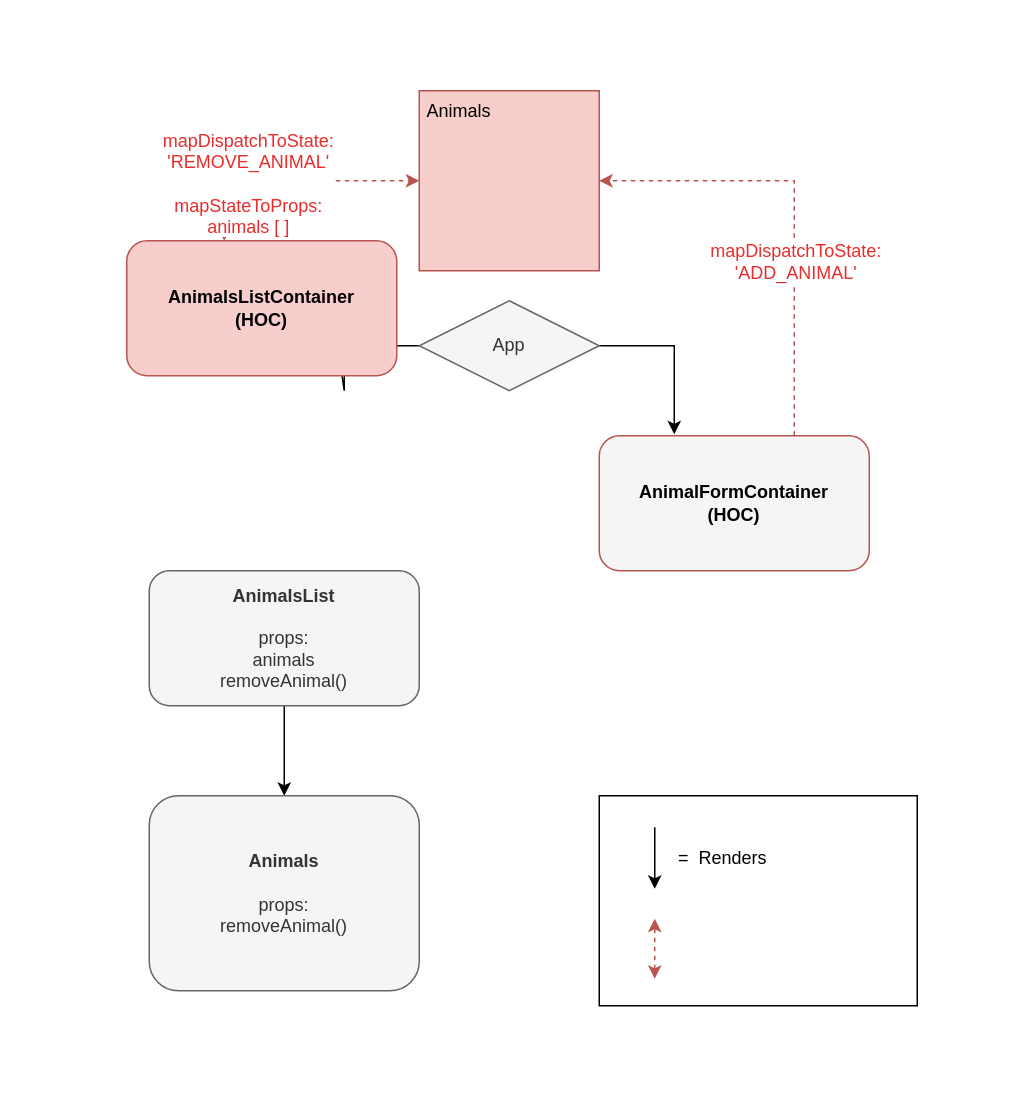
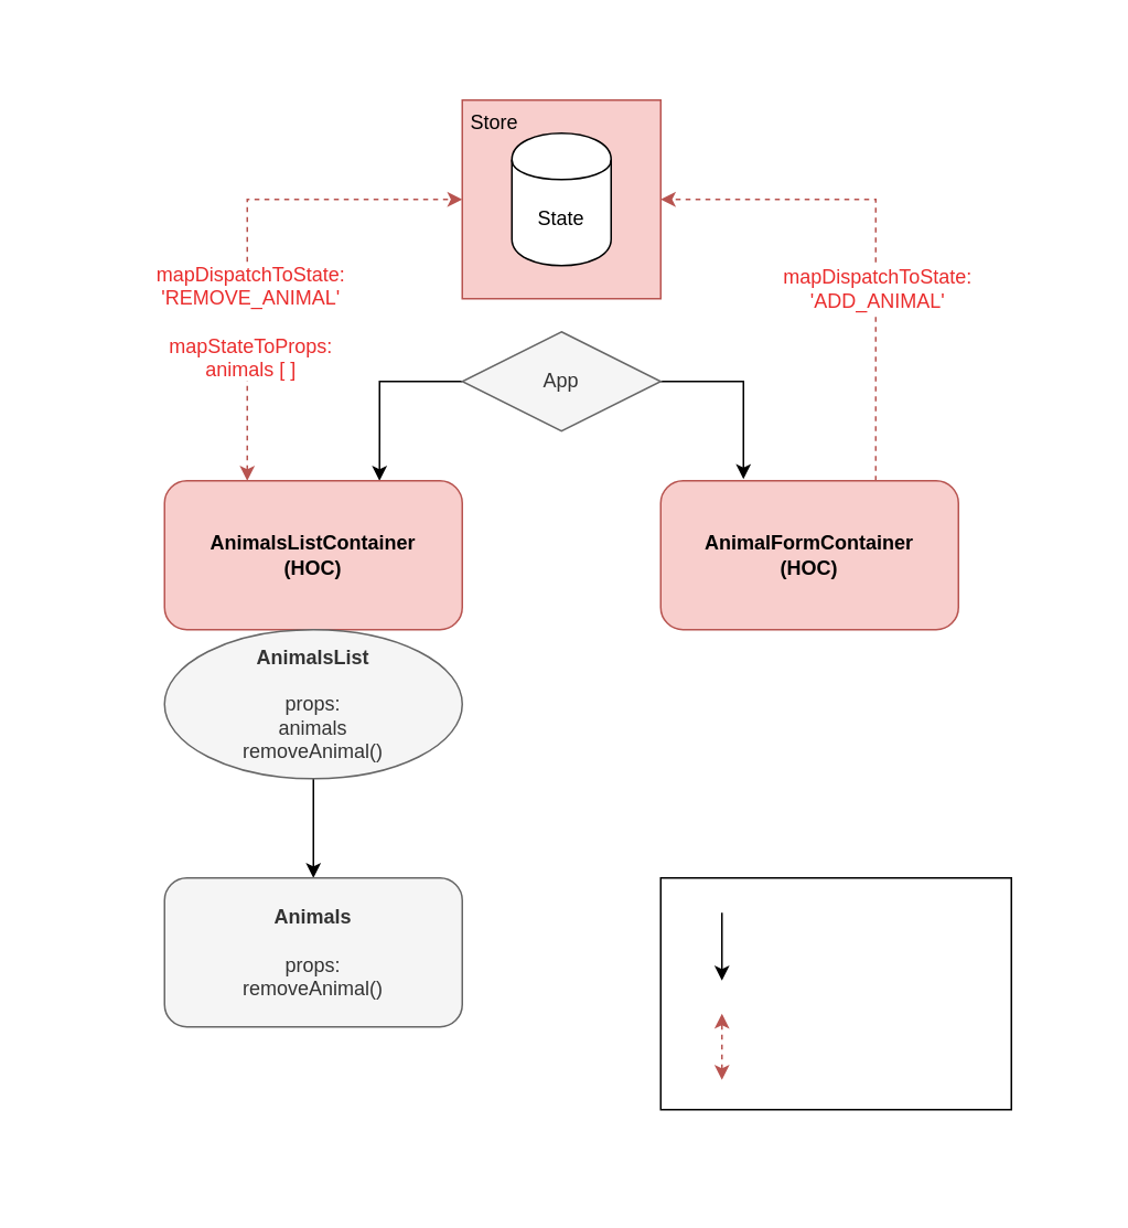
  <mxCell id="0" />
  <mxCell id="1" parent="0" />
  <mxCell id="2" value="" style="rounded=0;whiteSpace=wrap;html=1;align=left;strokeColor=none;" parent="1" vertex="1"><mxGeometry x="20" y="20" width="640" height="700" as="geometry" /></mxCell>
  <mxCell id="3" value="" style="rounded=0;whiteSpace=wrap;html=1;align=left;" parent="1" vertex="1"><mxGeometry x="399" y="530" width="212" height="140" as="geometry" /></mxCell>
- <mxCell id="4" value="&amp;nbsp;Animals" style="rounded=0;whiteSpace=wrap;html=1;align=left;verticalAlign=top;fillColor=#f8cecc;strokeColor=#b85450;" parent="1" vertex="1"><mxGeometry x="279" y="60" width="120" height="120" as="geometry" /></mxCell>
+ <mxCell id="4" value="&amp;nbsp;Store" style="rounded=0;whiteSpace=wrap;html=1;align=left;verticalAlign=top;fillColor=#f8cecc;strokeColor=#b85450;" parent="1" vertex="1"><mxGeometry x="279" y="60" width="120" height="120" as="geometry" /></mxCell>
  <mxCell id="5" value="" style="rounded=0;orthogonalLoop=1;jettySize=auto;html=1;exitX=1;exitY=0.5;exitDx=0;exitDy=0;" parent="1" source="7" edge="1"><mxGeometry relative="1" as="geometry"><mxPoint x="449" y="289" as="targetPoint" /><Array as="points"><mxPoint x="449" y="230" /></Array></mxGeometry></mxCell>
  <mxCell id="6" value="" style="edgeStyle=none;rounded=0;orthogonalLoop=1;jettySize=auto;html=1;entryX=0.722;entryY=0;entryDx=0;entryDy=0;entryPerimeter=0;" parent="1" source="7" target="10" edge="1"><mxGeometry relative="1" as="geometry"><mxPoint x="229" y="280" as="targetPoint" /><Array as="points"><mxPoint x="229" y="230" /><mxPoint x="229" y="260" /></Array></mxGeometry></mxCell>
  <mxCell id="7" value="App" style="rhombus;whiteSpace=wrap;html=1;fillColor=#f5f5f5;strokeColor=#666666;fontColor=#333333;" parent="1" vertex="1"><mxGeometry x="279" y="200" width="120" height="60" as="geometry" /></mxCell>
  <mxCell id="8" value="" style="edgeStyle=orthogonalEdgeStyle;rounded=0;orthogonalLoop=1;jettySize=auto;html=1;entryX=0;entryY=0.5;entryDx=0;entryDy=0;dashed=1;startArrow=classic;startFill=1;fillColor=#f8cecc;strokeColor=#b85450;" parent="1" source="10" target="4" edge="1"><mxGeometry relative="1" as="geometry"><mxPoint x="189" y="210" as="targetPoint" /><Array as="points"><mxPoint x="149" y="120" /></Array></mxGeometry></mxCell>
  <mxCell id="9" value="&lt;font color=&quot;#ea2c2c&quot;&gt;mapDispatchToState:&lt;br&gt;'REMOVE_ANIMAL'&lt;br&gt;&lt;br&gt;mapStateToProps:&lt;br&gt;animals [ ]&lt;/font&gt;&lt;span&gt;&lt;br&gt;&lt;/span&gt;" style="text;html=1;resizable=0;points=[];align=center;verticalAlign=middle;labelBackgroundColor=#ffffff;" parent="8" vertex="1" connectable="0"><mxGeometry x="-0.352" y="-1" relative="1" as="geometry"><mxPoint as="offset" /></mxGeometry></mxCell>
- <mxCell id="10" value="&lt;b&gt;AnimalsListContainer&lt;br&gt;(HOC)&lt;br&gt;&lt;/b&gt;" style="rounded=1;whiteSpace=wrap;html=1;fillColor=#f8cecc;strokeColor=#b85450;" parent="1" vertex="1"><mxGeometry x="84" y="160" width="180" height="90" as="geometry" /></mxCell>
+ <mxCell id="10" value="&lt;b&gt;AnimalsListContainer&lt;br&gt;(HOC)&lt;br&gt;&lt;/b&gt;" style="rounded=1;whiteSpace=wrap;html=1;fillColor=#f8cecc;strokeColor=#b85450;" parent="1" vertex="1"><mxGeometry x="99" y="290" width="180" height="90" as="geometry" /></mxCell>
  <mxCell id="11" value="" style="edgeStyle=orthogonalEdgeStyle;rounded=0;orthogonalLoop=1;jettySize=auto;html=1;entryX=1;entryY=0.5;entryDx=0;entryDy=0;dashed=1;fillColor=#f8cecc;strokeColor=#b85450;" parent="1" source="13" target="4" edge="1"><mxGeometry relative="1" as="geometry"><mxPoint x="489" y="210" as="targetPoint" /><Array as="points"><mxPoint x="529" y="120" /></Array></mxGeometry></mxCell>
  <mxCell id="12" value="&lt;font color=&quot;#ea2c2c&quot;&gt;mapDispatchToState:&lt;br&gt;'ADD_ANIMAL'&lt;/font&gt;&lt;br&gt;" style="text;html=1;resizable=0;points=[];align=center;verticalAlign=middle;labelBackgroundColor=#ffffff;" parent="11" vertex="1" connectable="0"><mxGeometry x="-0.275" relative="1" as="geometry"><mxPoint y="-8" as="offset" /></mxGeometry></mxCell>
- <mxCell id="13" value="&lt;b&gt;AnimalFormContainer&lt;br&gt;(HOC)&lt;br&gt;&lt;/b&gt;" style="rounded=1;whiteSpace=wrap;html=1;fillColor=#f5f5f5;strokeColor=#b85450;" parent="1" vertex="1"><mxGeometry x="399" y="290" width="180" height="90" as="geometry" /></mxCell>
+ <mxCell id="13" value="&lt;b&gt;AnimalFormContainer&lt;br&gt;(HOC)&lt;br&gt;&lt;/b&gt;" style="rounded=1;whiteSpace=wrap;html=1;fillColor=#f8cecc;strokeColor=#b85450;" parent="1" vertex="1"><mxGeometry x="399" y="290" width="180" height="90" as="geometry" /></mxCell>
+ <mxCell id="14" value="State" style="shape=cylinder;whiteSpace=wrap;html=1;boundedLbl=1;backgroundOutline=1;" parent="1" vertex="1"><mxGeometry x="309" y="80" width="60" height="80" as="geometry" /></mxCell>
  <mxCell id="15" value="" style="edgeStyle=none;rounded=0;orthogonalLoop=1;jettySize=auto;html=1;exitX=0.5;exitY=1;exitDx=0;exitDy=0;entryX=0.5;entryY=0;entryDx=0;entryDy=0;" parent="1" source="16" target="17" edge="1"><mxGeometry relative="1" as="geometry" /></mxCell>
- <mxCell id="16" value="&lt;b&gt;AnimalsList&lt;/b&gt;&lt;br&gt;&lt;br&gt;props: &lt;br&gt;animals&lt;br&gt;removeAnimal()&lt;br&gt;" style="rounded=1;whiteSpace=wrap;html=1;fillColor=#f5f5f5;strokeColor=#666666;fontColor=#333333;" parent="1" vertex="1"><mxGeometry x="99" y="380" width="180" height="90" as="geometry" /></mxCell>
- <mxCell id="17" value="&lt;b&gt;Animals&lt;/b&gt;&lt;br&gt;&lt;br&gt;props:&lt;br&gt;removeAnimal()&lt;br&gt;" style="rounded=1;whiteSpace=wrap;html=1;fillColor=#f5f5f5;strokeColor=#666666;fontColor=#333333;" parent="1" vertex="1"><mxGeometry x="99" y="530" width="180" height="130" as="geometry" /></mxCell>
+ <mxCell id="16" value="&lt;b&gt;AnimalsList&lt;/b&gt;&lt;br&gt;&lt;br&gt;props: &lt;br&gt;animals&lt;br&gt;removeAnimal()&lt;br&gt;" style="ellipse;whiteSpace=wrap;html=1;fillColor=#f5f5f5;strokeColor=#666666;fontColor=#333333;" parent="1" vertex="1"><mxGeometry x="99" y="380" width="180" height="90" as="geometry" /></mxCell>
+ <mxCell id="17" value="&lt;b&gt;Animals&lt;/b&gt;&lt;br&gt;&lt;br&gt;props:&lt;br&gt;removeAnimal()&lt;br&gt;" style="rounded=1;whiteSpace=wrap;html=1;fillColor=#f5f5f5;strokeColor=#666666;fontColor=#333333;" parent="1" vertex="1"><mxGeometry x="99" y="530" width="180" height="90" as="geometry" /></mxCell>
  <mxCell id="18" value="" style="rounded=0;orthogonalLoop=1;jettySize=auto;html=1;" parent="1" edge="1"><mxGeometry relative="1" as="geometry"><mxPoint x="436" y="551" as="sourcePoint" /><mxPoint x="436" y="592" as="targetPoint" /><Array as="points"><mxPoint x="436" y="562" /><mxPoint x="436" y="551" /></Array></mxGeometry></mxCell>
  <mxCell id="19" value="" style="endArrow=classic;html=1;dashed=1;fillColor=#f8cecc;strokeColor=#b85450;startArrow=classic;startFill=1;" parent="1" edge="1"><mxGeometry width="50" height="50" relative="1" as="geometry"><mxPoint x="436" y="652" as="sourcePoint" /><mxPoint x="436" y="612" as="targetPoint" /></mxGeometry></mxCell>
- <mxCell id="20" value="=&amp;nbsp; Renders" style="text;html=1;resizable=0;points=[];autosize=1;align=left;verticalAlign=top;spacingTop=-4;" parent="1" vertex="1"><mxGeometry x="450" y="562" width="70" height="20" as="geometry" /></mxCell>
